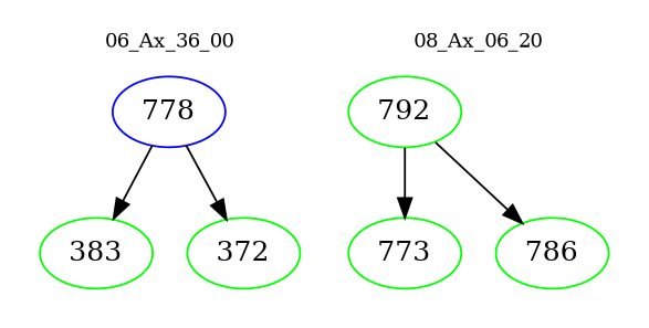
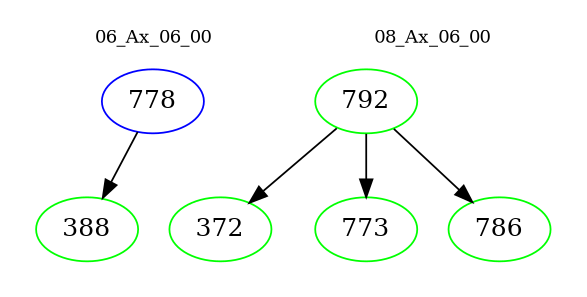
  digraph {
    node [color=green]
    edge [color=black]
    n1 [color=blue label=778]
-   n2 [label=383]
+   n2 [label=388]
    n3 [label=372]
    n4 [label=792]
    n5 [label=773]
    n6 [label=786]
    subgraph cluster_1 {
      color=white
      fontsize=10
-     label="06_Ax_36_00"
+     label="06_Ax_06_00"
      n1
      n2
      n3
    }
    subgraph cluster_2 {
      color=white
      fontsize=10
-     label="08_Ax_06_20"
+     label="08_Ax_06_00"
      n4
      n5
      n6
    }
    n1 -> n2
-   n1 -> n3
+   n4 -> n3
    n4 -> n5
    n4 -> n6
  }
